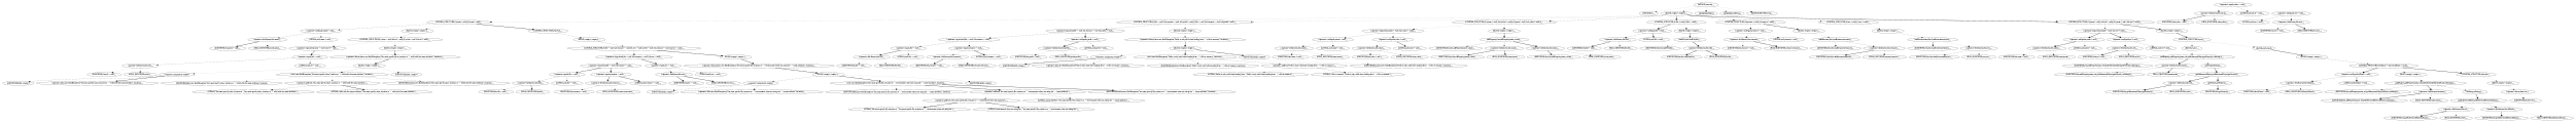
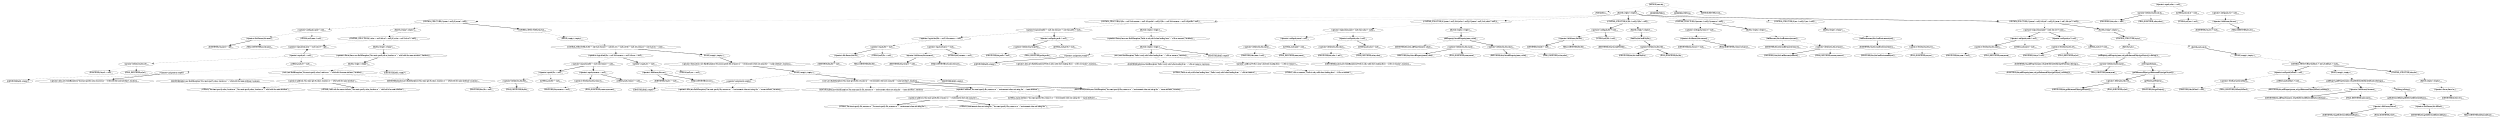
  digraph {
    fontname="PT Serif"
    node [fontname="PT Serif"]
    edge [arrowhead=vee fontname="PT Serif" style=bold]
    n1 [label=<(METHOD,execute)<SUB>326</SUB>>]
    n2 [label=<(PARAM,this)<SUB>326</SUB>>]
    n3 [label=<(BLOCK,&lt;empty&gt;,&lt;empty&gt;)<SUB>326</SUB>>]
    n4 [label=<(MODIFIER,PUBLIC)>]
    n5 [label=<(MODIFIER,VIRTUAL)>]
    n6 [label=<(METHOD_RETURN,void)<SUB>326</SUB>>]
    n7 [label=<(CONTROL_STRUCTURE,if (name != null),if (name != null))<SUB>327</SUB>>]
    n8 [label=<(CONTROL_STRUCTURE,if (file == null &amp;&amp; resource == null &amp;&amp; prefix != null),if (file == null &amp;&amp; resource == null &amp;&amp; prefix != null))<SUB>341</SUB>>]
    n9 [label=<(CONTROL_STRUCTURE,if ((name != null) &amp;&amp; (value != null)),if ((name != null) &amp;&amp; (value != null)))<SUB>346</SUB>>]
    n10 [label=<(CONTROL_STRUCTURE,if (file != null),if (file != null))<SUB>350</SUB>>]
    n11 [label=<(CONTROL_STRUCTURE,if (resource != null),if (resource != null))<SUB>354</SUB>>]
    n12 [label=<(CONTROL_STRUCTURE,if (env != null),if (env != null))<SUB>358</SUB>>]
    n13 [label=<(CONTROL_STRUCTURE,if ((name != null) &amp;&amp; (ref != null)),if ((name != null) &amp;&amp; (ref != null)))<SUB>362</SUB>>]
    n14 [label=<(&lt;operator&gt;.notEquals,name != null)<SUB>327</SUB>>]
    n15 [label=<(BLOCK,&lt;empty&gt;,&lt;empty&gt;)<SUB>327</SUB>>]
    n16 [label=<(CONTROL_STRUCTURE,else,else)<SUB>333</SUB>>]
    n17 [label=<(&lt;operator&gt;.logicalAnd,file == null &amp;&amp; resource == null &amp;&amp; prefix != null)<SUB>341</SUB>>]
    n18 [label=<(BLOCK,&lt;empty&gt;,&lt;empty&gt;)<SUB>341</SUB>>]
    n19 [label=<(&lt;operator&gt;.logicalAnd,(name != null) &amp;&amp; (value != null))<SUB>346</SUB>>]
    n20 [label=<(BLOCK,&lt;empty&gt;,&lt;empty&gt;)<SUB>346</SUB>>]
    n21 [label=<(&lt;operator&gt;.notEquals,file != null)<SUB>350</SUB>>]
    n22 [label=<(BLOCK,&lt;empty&gt;,&lt;empty&gt;)<SUB>350</SUB>>]
    n23 [label=<(&lt;operator&gt;.notEquals,resource != null)<SUB>354</SUB>>]
    n24 [label=<(BLOCK,&lt;empty&gt;,&lt;empty&gt;)<SUB>354</SUB>>]
    n25 [label=<(BLOCK,&lt;empty&gt;,&lt;empty&gt;)<SUB>358</SUB>>]
    n26 [label=<(&lt;operator&gt;.logicalAnd,(name != null) &amp;&amp; (ref != null))<SUB>362</SUB>>]
    n27 [label=<(BLOCK,&lt;empty&gt;,&lt;empty&gt;)<SUB>362</SUB>>]
    n28 [label=<(&lt;operator&gt;.fieldAccess,this.name)<SUB>327</SUB>>]
    n29 [label=<(LITERAL,null,name != null)<SUB>327</SUB>>]
    n30 [label=<(CONTROL_STRUCTURE,if (value == null &amp;&amp; ref == null),if (value == null &amp;&amp; ref == null))<SUB>328</SUB>>]
    n31 [label=<(BLOCK,&lt;empty&gt;,&lt;empty&gt;)<SUB>333</SUB>>]
    n32 [label=<(IDENTIFIER,this,name != null)<SUB>327</SUB>>]
    n33 [label=<(FIELD_IDENTIFIER,name,name)<SUB>327</SUB>>]
    n34 [label=<(&lt;operator&gt;.logicalAnd,value == null &amp;&amp; ref == null)<SUB>318</SUB>>]
    n35 [label=<(BLOCK,&lt;empty&gt;,&lt;empty&gt;)<SUB>328</SUB>>]
    n36 [label=<(&lt;operator&gt;.equals,ref == null)<SUB>328</SUB>>]
    n37 [label=<(&lt;operator&gt;.throw,throw new BuildException(&quot;You must specify value, location or &quot; + &quot;refid with the name attribute&quot;, location);)<SUB>329</SUB>>]
    n38 [label=<(&lt;operator&gt;.equals,value == null)<SUB>328</SUB>>]
    n39 [label=<(&lt;operator&gt;.fieldAccess,this.value)<SUB>328</SUB>>]
    n40 [label=<(LITERAL,null,value == null)<SUB>328</SUB>>]
    n41 [label=<(&lt;operator&gt;.fieldAccess,this.ref)<SUB>328</SUB>>]
    n42 [label=<(LITERAL,null,ref == null)<SUB>328</SUB>>]
    n43 [label=<(IDENTIFIER,this,value == null)<SUB>328</SUB>>]
    n44 [label=<(FIELD_IDENTIFIER,value,value)<SUB>328</SUB>>]
    n45 [label=<(IDENTIFIER,this,ref == null)<SUB>328</SUB>>]
    n46 [label=<(FIELD_IDENTIFIER,ref,ref)<SUB>328</SUB>>]
    n47 [label=<(BLOCK,&lt;empty&gt;,&lt;empty&gt;)<SUB>329</SUB>>]
    n48 [label=<(&lt;operator&gt;.assignment,&lt;empty&gt;)>]
    n49 [label=<(&lt;init&gt;,new BuildException(&quot;You must specify value, location or &quot; + &quot;refid with the name attribute&quot;, location))<SUB>329</SUB>>]
    n50 [label=<(IDENTIFIER,$obj1,&lt;empty&gt;)>]
    n51 [label=<(IDENTIFIER,$obj1,&lt;empty&gt;)>]
    n52 [label=<(&lt;operator&gt;.alloc,new BuildException(&quot;You must specify value, location or &quot; + &quot;refid with the name attribute&quot;, location))<SUB>329</SUB>>]
    n53 [label=<(IDENTIFIER,$obj1,new BuildException(&quot;You must specify value, location or &quot; + &quot;refid with the name attribute&quot;, location))>]
    n54 [label=<(&lt;operator&gt;.addition,&quot;You must specify value, location or &quot; + &quot;refid with the name attribute&quot;)<SUB>329</SUB>>]
    n55 [label=<(IDENTIFIER,location,new BuildException(&quot;You must specify value, location or &quot; + &quot;refid with the name attribute&quot;, location))<SUB>331</SUB>>]
    n56 [label=<(LITERAL,&quot;You must specify value, location or &quot;,&quot;You must specify value, location or &quot; + &quot;refid with the name attribute&quot;)<SUB>329</SUB>>]
    n57 [label=<(LITERAL,&quot;refid with the name attribute&quot;,&quot;You must specify value, location or &quot; + &quot;refid with the name attribute&quot;)<SUB>330</SUB>>]
    n58 [label=<(CONTROL_STRUCTURE,if (file == null &amp;&amp; resource == null &amp;&amp; env == null),if (file == null &amp;&amp; resource == null &amp;&amp; env == null))<SUB>334</SUB>>]
    n59 [label=<(&lt;operator&gt;.logicalAnd,file == null &amp;&amp; resource == null &amp;&amp; env == null)<SUB>334</SUB>>]
    n60 [label=<(BLOCK,&lt;empty&gt;,&lt;empty&gt;)<SUB>334</SUB>>]
    n61 [label=<(&lt;operator&gt;.logicalAnd,file == null &amp;&amp; resource == null)<SUB>334</SUB>>]
    n62 [label=<(&lt;operator&gt;.equals,env == null)<SUB>334</SUB>>]
    n63 [label=<(&lt;operator&gt;.throw,throw new BuildException(&quot;You must specify file, resource or &quot; + &quot;environment when not using the &quot; + &quot;name attribute&quot;, location);)<SUB>335</SUB>>]
    n64 [label=<(&lt;operator&gt;.equals,file == null)<SUB>334</SUB>>]
    n65 [label=<(&lt;operator&gt;.equals,resource == null)<SUB>334</SUB>>]
    n66 [label=<(&lt;operator&gt;.fieldAccess,this.env)<SUB>334</SUB>>]
    n67 [label=<(LITERAL,null,env == null)<SUB>334</SUB>>]
    n68 [label=<(&lt;operator&gt;.fieldAccess,this.file)<SUB>334</SUB>>]
    n69 [label=<(LITERAL,null,file == null)<SUB>334</SUB>>]
    n70 [label=<(&lt;operator&gt;.fieldAccess,this.resource)<SUB>334</SUB>>]
    n71 [label=<(LITERAL,null,resource == null)<SUB>334</SUB>>]
    n72 [label=<(IDENTIFIER,this,file == null)<SUB>334</SUB>>]
    n73 [label=<(FIELD_IDENTIFIER,file,file)<SUB>334</SUB>>]
    n74 [label=<(IDENTIFIER,this,resource == null)<SUB>334</SUB>>]
    n75 [label=<(FIELD_IDENTIFIER,resource,resource)<SUB>334</SUB>>]
    n76 [label=<(IDENTIFIER,this,env == null)<SUB>334</SUB>>]
    n77 [label=<(FIELD_IDENTIFIER,env,env)<SUB>334</SUB>>]
    n78 [label=<(BLOCK,&lt;empty&gt;,&lt;empty&gt;)<SUB>335</SUB>>]
    n79 [label=<(&lt;operator&gt;.assignment,&lt;empty&gt;)>]
    n80 [label=<(&lt;init&gt;,new BuildException(&quot;You must specify file, resource or &quot; + &quot;environment when not using the &quot; + &quot;name attribute&quot;, location))<SUB>335</SUB>>]
    n81 [label=<(IDENTIFIER,$obj2,&lt;empty&gt;)>]
    n82 [label=<(IDENTIFIER,$obj2,&lt;empty&gt;)>]
    n83 [label=<(&lt;operator&gt;.alloc,new BuildException(&quot;You must specify file, resource or &quot; + &quot;environment when not using the &quot; + &quot;name attribute&quot;, location))<SUB>335</SUB>>]
    n84 [label=<(IDENTIFIER,$obj2,new BuildException(&quot;You must specify file, resource or &quot; + &quot;environment when not using the &quot; + &quot;name attribute&quot;, location))>]
    n85 [label=<(&lt;operator&gt;.addition,&quot;You must specify file, resource or &quot; + &quot;environment when not using the &quot; + &quot;name attribute&quot;)<SUB>335</SUB>>]
    n86 [label=<(IDENTIFIER,location,new BuildException(&quot;You must specify file, resource or &quot; + &quot;environment when not using the &quot; + &quot;name attribute&quot;, location))<SUB>337</SUB>>]
    n87 [label=<(&lt;operator&gt;.addition,&quot;You must specify file, resource or &quot; + &quot;environment when not using the &quot;)<SUB>335</SUB>>]
    n88 [label=<(LITERAL,&quot;name attribute&quot;,&quot;You must specify file, resource or &quot; + &quot;environment when not using the &quot; + &quot;name attribute&quot;)<SUB>337</SUB>>]
    n89 [label=<(LITERAL,&quot;You must specify file, resource or &quot;,&quot;You must specify file, resource or &quot; + &quot;environment when not using the &quot;)<SUB>335</SUB>>]
    n90 [label=<(LITERAL,&quot;environment when not using the &quot;,&quot;You must specify file, resource or &quot; + &quot;environment when not using the &quot;)<SUB>336</SUB>>]
    n91 [label=<(&lt;operator&gt;.logicalAnd,file == null &amp;&amp; resource == null)<SUB>341</SUB>>]
    n92 [label=<(&lt;operator&gt;.notEquals,prefix != null)<SUB>341</SUB>>]
    n93 [label=<(&lt;operator&gt;.throw,throw new BuildException(&quot;Prefix is only valid when loading from &quot; + &quot;a file or resource&quot;, location);)<SUB>342</SUB>>]
    n94 [label=<(&lt;operator&gt;.equals,file == null)<SUB>341</SUB>>]
    n95 [label=<(&lt;operator&gt;.equals,resource == null)<SUB>341</SUB>>]
    n96 [label=<(&lt;operator&gt;.fieldAccess,this.prefix)<SUB>341</SUB>>]
    n97 [label=<(LITERAL,null,prefix != null)<SUB>341</SUB>>]
    n98 [label=<(&lt;operator&gt;.fieldAccess,this.file)<SUB>341</SUB>>]
    n99 [label=<(LITERAL,null,file == null)<SUB>341</SUB>>]
    n100 [label=<(&lt;operator&gt;.fieldAccess,this.resource)<SUB>341</SUB>>]
    n101 [label=<(LITERAL,null,resource == null)<SUB>341</SUB>>]
    n102 [label=<(IDENTIFIER,this,file == null)<SUB>341</SUB>>]
    n103 [label=<(FIELD_IDENTIFIER,file,file)<SUB>341</SUB>>]
    n104 [label=<(IDENTIFIER,this,resource == null)<SUB>341</SUB>>]
    n105 [label=<(FIELD_IDENTIFIER,resource,resource)<SUB>341</SUB>>]
    n106 [label=<(IDENTIFIER,this,prefix != null)<SUB>341</SUB>>]
    n107 [label=<(FIELD_IDENTIFIER,prefix,prefix)<SUB>341</SUB>>]
    n108 [label=<(BLOCK,&lt;empty&gt;,&lt;empty&gt;)<SUB>342</SUB>>]
    n109 [label=<(&lt;operator&gt;.assignment,&lt;empty&gt;)>]
    n110 [label=<(&lt;init&gt;,new BuildException(&quot;Prefix is only valid when loading from &quot; + &quot;a file or resource&quot;, location))<SUB>342</SUB>>]
    n111 [label=<(IDENTIFIER,$obj3,&lt;empty&gt;)>]
    n112 [label=<(IDENTIFIER,$obj3,&lt;empty&gt;)>]
    n113 [label=<(&lt;operator&gt;.alloc,new BuildException(&quot;Prefix is only valid when loading from &quot; + &quot;a file or resource&quot;, location))<SUB>342</SUB>>]
    n114 [label=<(IDENTIFIER,$obj3,new BuildException(&quot;Prefix is only valid when loading from &quot; + &quot;a file or resource&quot;, location))>]
    n115 [label=<(&lt;operator&gt;.addition,&quot;Prefix is only valid when loading from &quot; + &quot;a file or resource&quot;)<SUB>342</SUB>>]
    n116 [label=<(IDENTIFIER,location,new BuildException(&quot;Prefix is only valid when loading from &quot; + &quot;a file or resource&quot;, location))<SUB>343</SUB>>]
    n117 [label=<(LITERAL,&quot;Prefix is only valid when loading from &quot;,&quot;Prefix is only valid when loading from &quot; + &quot;a file or resource&quot;)<SUB>342</SUB>>]
    n118 [label=<(LITERAL,&quot;a file or resource&quot;,&quot;Prefix is only valid when loading from &quot; + &quot;a file or resource&quot;)<SUB>343</SUB>>]
    n119 [label=<(&lt;operator&gt;.notEquals,name != null)<SUB>346</SUB>>]
    n120 [label=<(&lt;operator&gt;.notEquals,value != null)<SUB>346</SUB>>]
    n121 [label=<(addProperty,this.addProperty(name, value))<SUB>347</SUB>>]
    n122 [label=<(&lt;operator&gt;.fieldAccess,this.name)<SUB>346</SUB>>]
    n123 [label=<(LITERAL,null,name != null)<SUB>346</SUB>>]
    n124 [label=<(&lt;operator&gt;.fieldAccess,this.value)<SUB>346</SUB>>]
    n125 [label=<(LITERAL,null,value != null)<SUB>342</SUB>>]
    n126 [label=<(IDENTIFIER,this,name != null)<SUB>346</SUB>>]
    n127 [label=<(FIELD_IDENTIFIER,name,name)<SUB>346</SUB>>]
    n128 [label=<(IDENTIFIER,this,value != null)<SUB>346</SUB>>]
    n129 [label=<(FIELD_IDENTIFIER,value,value)<SUB>346</SUB>>]
    n130 [label=<(IDENTIFIER,this,this.addProperty(name, value))<SUB>347</SUB>>]
    n131 [label=<(&lt;operator&gt;.fieldAccess,this.name)<SUB>347</SUB>>]
    n132 [label=<(&lt;operator&gt;.fieldAccess,this.value)<SUB>347</SUB>>]
    n133 [label=<(IDENTIFIER,this,this.addProperty(name, value))<SUB>347</SUB>>]
    n134 [label=<(FIELD_IDENTIFIER,name,name)<SUB>347</SUB>>]
    n135 [label=<(IDENTIFIER,this,this.addProperty(name, value))<SUB>347</SUB>>]
    n136 [label=<(FIELD_IDENTIFIER,value,value)<SUB>347</SUB>>]
    n137 [label=<(&lt;operator&gt;.fieldAccess,this.file)<SUB>350</SUB>>]
    n138 [label=<(LITERAL,null,file != null)<SUB>350</SUB>>]
    n139 [label=<(loadFile,this.loadFile(file))<SUB>351</SUB>>]
    n140 [label=<(IDENTIFIER,this,file != null)<SUB>350</SUB>>]
    n141 [label=<(FIELD_IDENTIFIER,file,file)<SUB>350</SUB>>]
    n142 [label=<(IDENTIFIER,this,this.loadFile(file))<SUB>351</SUB>>]
    n143 [label=<(&lt;operator&gt;.fieldAccess,this.file)<SUB>351</SUB>>]
    n144 [label=<(IDENTIFIER,this,this.loadFile(file))<SUB>351</SUB>>]
    n145 [label=<(FIELD_IDENTIFIER,file,file)<SUB>351</SUB>>]
    n146 [label=<(&lt;operator&gt;.fieldAccess,this.resource)<SUB>354</SUB>>]
-   n147 [label=<(LITERAL,null,resource != null)<SUB>354</SUB>>]
    n148 [label=<(loadResource,this.loadResource(resource))<SUB>355</SUB>>]
    n149 [label=<(IDENTIFIER,this,resource != null)<SUB>354</SUB>>]
    n150 [label=<(FIELD_IDENTIFIER,resource,resource)<SUB>354</SUB>>]
    n151 [label=<(IDENTIFIER,this,this.loadResource(resource))<SUB>355</SUB>>]
    n152 [label=<(&lt;operator&gt;.fieldAccess,this.resource)<SUB>355</SUB>>]
    n153 [label=<(IDENTIFIER,this,this.loadResource(resource))<SUB>355</SUB>>]
    n154 [label=<(FIELD_IDENTIFIER,resource,resource)<SUB>355</SUB>>]
    n155 [label=<(&lt;operator&gt;.notEquals,env != null)<SUB>358</SUB>>]
    n156 [label=<(&lt;operator&gt;.fieldAccess,this.env)<SUB>358</SUB>>]
    n157 [label=<(LITERAL,null,env != null)<SUB>358</SUB>>]
    n158 [label=<(loadEnvironment,this.loadEnvironment(env))<SUB>359</SUB>>]
    n159 [label=<(IDENTIFIER,this,env != null)<SUB>358</SUB>>]
    n160 [label=<(FIELD_IDENTIFIER,env,env)<SUB>358</SUB>>]
    n161 [label=<(IDENTIFIER,this,this.loadEnvironment(env))<SUB>359</SUB>>]
    n162 [label=<(&lt;operator&gt;.fieldAccess,this.env)<SUB>359</SUB>>]
    n163 [label=<(IDENTIFIER,this,this.loadEnvironment(env))<SUB>359</SUB>>]
    n164 [label=<(FIELD_IDENTIFIER,env,env)<SUB>359</SUB>>]
    n165 [label=<(&lt;operator&gt;.notEquals,name != null)<SUB>362</SUB>>]
    n166 [label=<(&lt;operator&gt;.notEquals,ref != null)<SUB>362</SUB>>]
    n167 [label=<(CONTROL_STRUCTURE,try,try)<SUB>363</SUB>>]
    n168 [label=<(&lt;operator&gt;.fieldAccess,this.name)<SUB>362</SUB>>]
    n169 [label=<(LITERAL,null,name != null)<SUB>362</SUB>>]
    n170 [label=<(&lt;operator&gt;.fieldAccess,this.ref)<SUB>362</SUB>>]
    n171 [label=<(LITERAL,null,ref != null)<SUB>362</SUB>>]
    n172 [label=<(IDENTIFIER,this,name != null)<SUB>362</SUB>>]
    n173 [label=<(FIELD_IDENTIFIER,name,name)<SUB>362</SUB>>]
    n174 [label=<(IDENTIFIER,this,ref != null)<SUB>362</SUB>>]
    n175 [label=<(FIELD_IDENTIFIER,ref,ref)<SUB>362</SUB>>]
    n176 [label=<(BLOCK,try,try)<SUB>363</SUB>>]
    n177 [label=<(BLOCK,catch,catch)>]
    n178 [label=<(addProperty,addProperty(name, ref.getReferencedObject(getProject()).toString()))<SUB>364</SUB>>]
    n179 [label=<(BLOCK,&lt;empty&gt;,&lt;empty&gt;)<SUB>366</SUB>>]
    n180 [label=<(IDENTIFIER,this,addProperty(name, ref.getReferencedObject(getProject()).toString()))<SUB>364</SUB>>]
    n181 [label=<(&lt;operator&gt;.fieldAccess,this.name)<SUB>364</SUB>>]
    n182 [label=<(toString,toString())<SUB>365</SUB>>]
    n183 [label=<(IDENTIFIER,this,addProperty(name, ref.getReferencedObject(getProject()).toString()))<SUB>364</SUB>>]
    n184 [label=<(FIELD_IDENTIFIER,name,name)<SUB>364</SUB>>]
    n185 [label=<(getReferencedObject,getReferencedObject(getProject()))<SUB>365</SUB>>]
    n186 [label=<(&lt;operator&gt;.fieldAccess,this.ref)<SUB>365</SUB>>]
    n187 [label=<(getProject,getProject())<SUB>365</SUB>>]
    n188 [label=<(IDENTIFIER,this,getReferencedObject(getProject()))<SUB>365</SUB>>]
    n189 [label=<(FIELD_IDENTIFIER,ref,ref)<SUB>365</SUB>>]
    n190 [label=<(IDENTIFIER,this,getProject())<SUB>365</SUB>>]
    n191 [label=<(CONTROL_STRUCTURE,if (fallback != null),if (fallback != null))<SUB>367</SUB>>]
    n192 [label=<(&lt;operator&gt;.notEquals,fallback != null)<SUB>367</SUB>>]
    n193 [label=<(BLOCK,&lt;empty&gt;,&lt;empty&gt;)<SUB>367</SUB>>]
    n194 [label=<(CONTROL_STRUCTURE,else,else)<SUB>370</SUB>>]
    n195 [label=<(&lt;operator&gt;.fieldAccess,this.fallback)<SUB>367</SUB>>]
    n196 [label=<(LITERAL,null,fallback != null)<SUB>367</SUB>>]
    n197 [label=<(addProperty,addProperty(name, ref.getReferencedObject(fallback).toString()))<SUB>368</SUB>>]
    n198 [label=<(BLOCK,&lt;empty&gt;,&lt;empty&gt;)<SUB>370</SUB>>]
    n199 [label=<(IDENTIFIER,this,fallback != null)<SUB>367</SUB>>]
    n200 [label=<(FIELD_IDENTIFIER,fallback,fallback)<SUB>367</SUB>>]
    n201 [label=<(IDENTIFIER,this,addProperty(name, ref.getReferencedObject(fallback).toString()))<SUB>368</SUB>>]
    n202 [label=<(&lt;operator&gt;.fieldAccess,this.name)<SUB>368</SUB>>]
    n203 [label=<(toString,toString())<SUB>369</SUB>>]
    n204 [label=<(IDENTIFIER,this,addProperty(name, ref.getReferencedObject(fallback).toString()))<SUB>368</SUB>>]
    n205 [label=<(FIELD_IDENTIFIER,name,name)<SUB>368</SUB>>]
    n206 [label=<(getReferencedObject,getReferencedObject(fallback))<SUB>369</SUB>>]
    n207 [label=<(&lt;operator&gt;.fieldAccess,this.ref)<SUB>369</SUB>>]
    n208 [label=<(&lt;operator&gt;.fieldAccess,this.fallback)<SUB>369</SUB>>]
    n209 [label=<(IDENTIFIER,this,getReferencedObject(fallback))<SUB>369</SUB>>]
    n210 [label=<(FIELD_IDENTIFIER,ref,ref)<SUB>369</SUB>>]
    n211 [label=<(IDENTIFIER,this,getReferencedObject(fallback))<SUB>369</SUB>>]
    n212 [label=<(FIELD_IDENTIFIER,fallback,fallback)<SUB>369</SUB>>]
    n213 [label=<(&lt;operator&gt;.throw,throw be;)<SUB>371</SUB>>]
    n214 [label=<(IDENTIFIER,be,throw be;)<SUB>371</SUB>>]
    n1 -> n2 [style=dotted]
    n1 -> n3 [style=dotted]
    n1 -> n4 [arrowhead=box style=dotted]
    n1 -> n5 [style=dotted]
    n1 -> n6 [arrowhead=box style=dotted]
    n3 -> n7 [arrowhead=box style=dotted]
    n3 -> n8 [style=dotted]
    n3 -> n9 [arrowhead=box style=dashed]
    n3 -> n10
    n3 -> n11 [arrowhead=box style=dashed]
    n3 -> n12 [style=dotted]
    n3 -> n13 [arrowhead=box]
    n7 -> n14 [style=dashed]
    n7 -> n15 [style=dotted]
    n7 -> n16 [arrowhead=box]
    n8 -> n17 [style=dashed]
    n8 -> n18 [style=dotted]
    n9 -> n19 [arrowhead=box style=dotted]
    n9 -> n20 [arrowhead=box style=dotted]
    n10 -> n21 [arrowhead=box]
    n10 -> n22 [arrowhead=box style=dotted]
    n11 -> n23 [arrowhead=box style=dashed]
    n11 -> n24
    n12 -> n25 [arrowhead=box style=dotted]
    n13 -> n26 [style=dashed]
    n13 -> n27
    n14 -> n28 [style=dashed]
    n14 -> n29 [style=dotted]
    n15 -> n30 [arrowhead=box style=dashed]
    n16 -> n31 [arrowhead=box style=dashed]
    n17 -> n91 [arrowhead=box style=dashed]
    n17 -> n92
    n18 -> n93 [style=dashed]
    n19 -> n119 [arrowhead=box style=dashed]
    n19 -> n120 [arrowhead=box style=dashed]
    n20 -> n121
    n21 -> n137 [arrowhead=box style=dashed]
    n21 -> n138
    n22 -> n139
    n23 -> n146 [arrowhead=box style=dotted]
-   n23 -> n147 [arrowhead=box style=dotted]
    n24 -> n148 [style=dotted]
    n25 -> n158 [style=dashed]
    n26 -> n165 [arrowhead=box]
    n26 -> n166
    n27 -> n167
    n28 -> n32
    n28 -> n33 [arrowhead=box style=dotted]
    n30 -> n34 [arrowhead=box style=dotted]
    n30 -> n35 [style=dotted]
    n31 -> n58 [style=dashed]
-   n34 -> n36 [arrowhead=box]
+   n36 -> n34 [arrowhead=box]
    n35 -> n37 [arrowhead=box]
    n36 -> n41 [style=dashed]
    n36 -> n42 [style=dashed]
    n37 -> n47 [arrowhead=box]
    n38 -> n39 [arrowhead=box style=dotted]
    n38 -> n40 [arrowhead=box style=dashed]
    n39 -> n43 [arrowhead=box]
    n39 -> n44 [style=dashed]
    n41 -> n45 [arrowhead=box style=dotted]
    n41 -> n46 [arrowhead=box style=dashed]
    n47 -> n48 [style=dotted]
    n47 -> n49 [arrowhead=box style=dashed]
    n47 -> n50 [arrowhead=box style=dotted]
    n48 -> n51 [arrowhead=box style=dashed]
    n48 -> n52
    n49 -> n53 [style=dotted]
    n49 -> n54 [style=dotted]
    n49 -> n55 [style=dashed]
    n54 -> n56 [arrowhead=box style=dashed]
    n54 -> n57
    n58 -> n59 [arrowhead=box style=dashed]
    n58 -> n60 [arrowhead=box]
    n59 -> n61 [arrowhead=box style=dashed]
    n59 -> n62
    n60 -> n63 [arrowhead=box]
    n61 -> n64
    n61 -> n65
    n62 -> n66 [arrowhead=box style=dashed]
    n62 -> n67 [style=dashed]
    n63 -> n78 [arrowhead=box]
    n64 -> n68 [style=dashed]
    n64 -> n69 [style=dashed]
    n65 -> n70
    n65 -> n71
    n66 -> n76 [arrowhead=box]
    n66 -> n77
    n68 -> n72 [style=dashed]
    n68 -> n73
    n70 -> n74 [style=dashed]
    n70 -> n75 [style=dotted]
    n78 -> n79 [style=dashed]
    n78 -> n80 [arrowhead=box]
    n78 -> n81 [arrowhead=box style=dotted]
    n79 -> n82 [arrowhead=box style=dashed]
    n79 -> n83 [arrowhead=box style=dashed]
    n80 -> n84 [arrowhead=box style=dotted]
    n80 -> n85 [arrowhead=box]
    n80 -> n86
    n85 -> n87 [style=dotted]
    n85 -> n88 [arrowhead=box style=dashed]
    n87 -> n89 [arrowhead=box]
    n87 -> n90 [arrowhead=box]
    n91 -> n94 [style=dashed]
    n91 -> n95 [arrowhead=box style=dashed]
    n92 -> n96 [arrowhead=box]
    n92 -> n97 [style=dashed]
    n93 -> n108 [arrowhead=box]
    n94 -> n98
    n94 -> n99 [style=dashed]
    n95 -> n100 [style=dotted]
    n95 -> n101 [arrowhead=box]
    n96 -> n106 [arrowhead=box style=dotted]
    n96 -> n107 [style=dotted]
    n98 -> n102 [style=dotted]
    n98 -> n103 [style=dotted]
    n100 -> n104 [arrowhead=box]
    n100 -> n105 [arrowhead=box style=dotted]
    n108 -> n109 [style=dotted]
    n108 -> n110
    n108 -> n111 [arrowhead=box]
    n109 -> n112
    n109 -> n113 [style=dashed]
    n110 -> n114 [style=dashed]
    n110 -> n115 [style=dashed]
    n110 -> n116 [style=dotted]
    n115 -> n117 [style=dotted]
    n115 -> n118 [arrowhead=box style=dashed]
    n119 -> n122 [arrowhead=box style=dotted]
    n119 -> n123 [arrowhead=box style=dashed]
    n120 -> n124 [arrowhead=box style=dotted]
    n120 -> n125
    n121 -> n130 [style=dashed]
    n121 -> n131 [style=dashed]
    n121 -> n132 [arrowhead=box]
    n122 -> n126 [arrowhead=box style=dashed]
    n122 -> n127 [style=dotted]
    n124 -> n128 [arrowhead=box style=dotted]
    n124 -> n129 [style=dashed]
    n131 -> n133
    n131 -> n134
    n132 -> n135
    n132 -> n136 [arrowhead=box style=dashed]
    n137 -> n140
    n137 -> n141 [style=dashed]
    n139 -> n142 [style=dotted]
    n139 -> n143 [arrowhead=box]
    n143 -> n144 [arrowhead=box]
    n143 -> n145 [arrowhead=box]
    n146 -> n149 [style=dotted]
    n146 -> n150 [arrowhead=box]
    n148 -> n151 [arrowhead=box style=dashed]
    n148 -> n152 [arrowhead=box style=dashed]
    n152 -> n153 [arrowhead=box]
    n152 -> n154 [arrowhead=box style=dashed]
    n155 -> n156 [arrowhead=box style=dashed]
-   n155 -> n157 [arrowhead=box style=dashed]
+   n40 -> n157 [arrowhead=box style=dashed]
    n156 -> n159 [style=dashed]
    n156 -> n160
    n158 -> n161
    n158 -> n162 [arrowhead=box style=dotted]
    n162 -> n163 [arrowhead=box style=dashed]
    n162 -> n164 [style=dotted]
    n165 -> n168 [arrowhead=box]
    n165 -> n169 [style=dotted]
    n166 -> n170 [arrowhead=box style=dotted]
    n166 -> n171 [style=dashed]
    n167 -> n176 [style=dotted]
    n167 -> n177 [style=dotted]
    n168 -> n172 [arrowhead=box style=dotted]
    n168 -> n173 [arrowhead=box style=dotted]
    n170 -> n174
    n170 -> n175 [style=dashed]
    n176 -> n178 [style=dotted]
    n177 -> n179
    n178 -> n180 [style=dotted]
    n178 -> n181 [arrowhead=box]
    n178 -> n182 [style=dotted]
    n179 -> n191 [style=dashed]
    n181 -> n183 [style=dashed]
    n181 -> n184 [arrowhead=box]
    n182 -> n185 [arrowhead=box]
    n185 -> n186
    n185 -> n187
    n186 -> n188 [arrowhead=box]
    n186 -> n189 [style=dotted]
    n187 -> n190
    n191 -> n192 [arrowhead=box]
    n191 -> n193 [style=dotted]
    n191 -> n194 [arrowhead=box]
    n192 -> n195 [arrowhead=box style=dashed]
    n192 -> n196 [arrowhead=box]
    n193 -> n197 [arrowhead=box style=dotted]
    n194 -> n198 [style=dotted]
    n195 -> n199 [arrowhead=box style=dashed]
    n195 -> n200 [style=dotted]
    n197 -> n201 [style=dashed]
    n197 -> n202 [arrowhead=box]
    n197 -> n203 [style=dashed]
    n198 -> n213 [style=dotted]
    n202 -> n204
    n202 -> n205 [arrowhead=box style=dashed]
    n203 -> n206 [arrowhead=box]
    n206 -> n207 [arrowhead=box style=dotted]
    n206 -> n208 [arrowhead=box style=dashed]
    n207 -> n209 [arrowhead=box]
    n207 -> n210 [style=dotted]
    n208 -> n211 [arrowhead=box]
    n208 -> n212 [arrowhead=box style=dotted]
    n213 -> n214 [arrowhead=box style=dotted]
  }
